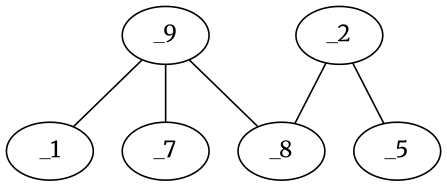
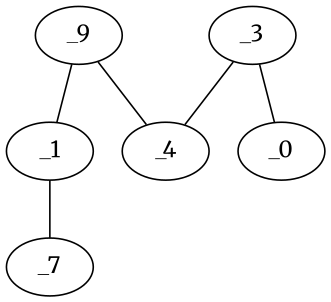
  graph {
    fontname=Merriweather
    node [fontname=Merriweather]
    edge [fontname=Merriweather]
    n1 [label=_9 x=1.50931 y=1.62633]
    _1 [x=2.57201 y=2.97151]
-   _4 [x=0.414192 y=3.0246 label=_8]
+   _4 [x=0.414192 y=3.0246]
    n4 [label=_7 x=2.43403 y=0.583951]
-   _3 [x=0.52 y=0.49 label=_2]
-   _5 [x=0.189223 y=0.698945]
+   _3 [x=0.52 y=0.49]
+   _5 [x=0.189223 y=0.698945 label=_0]
    n1 -- _1
    n1 -- _4
-   n1 -- n4
+   _1 -- n4
    _3 -- _4
    _3 -- _5
  }
